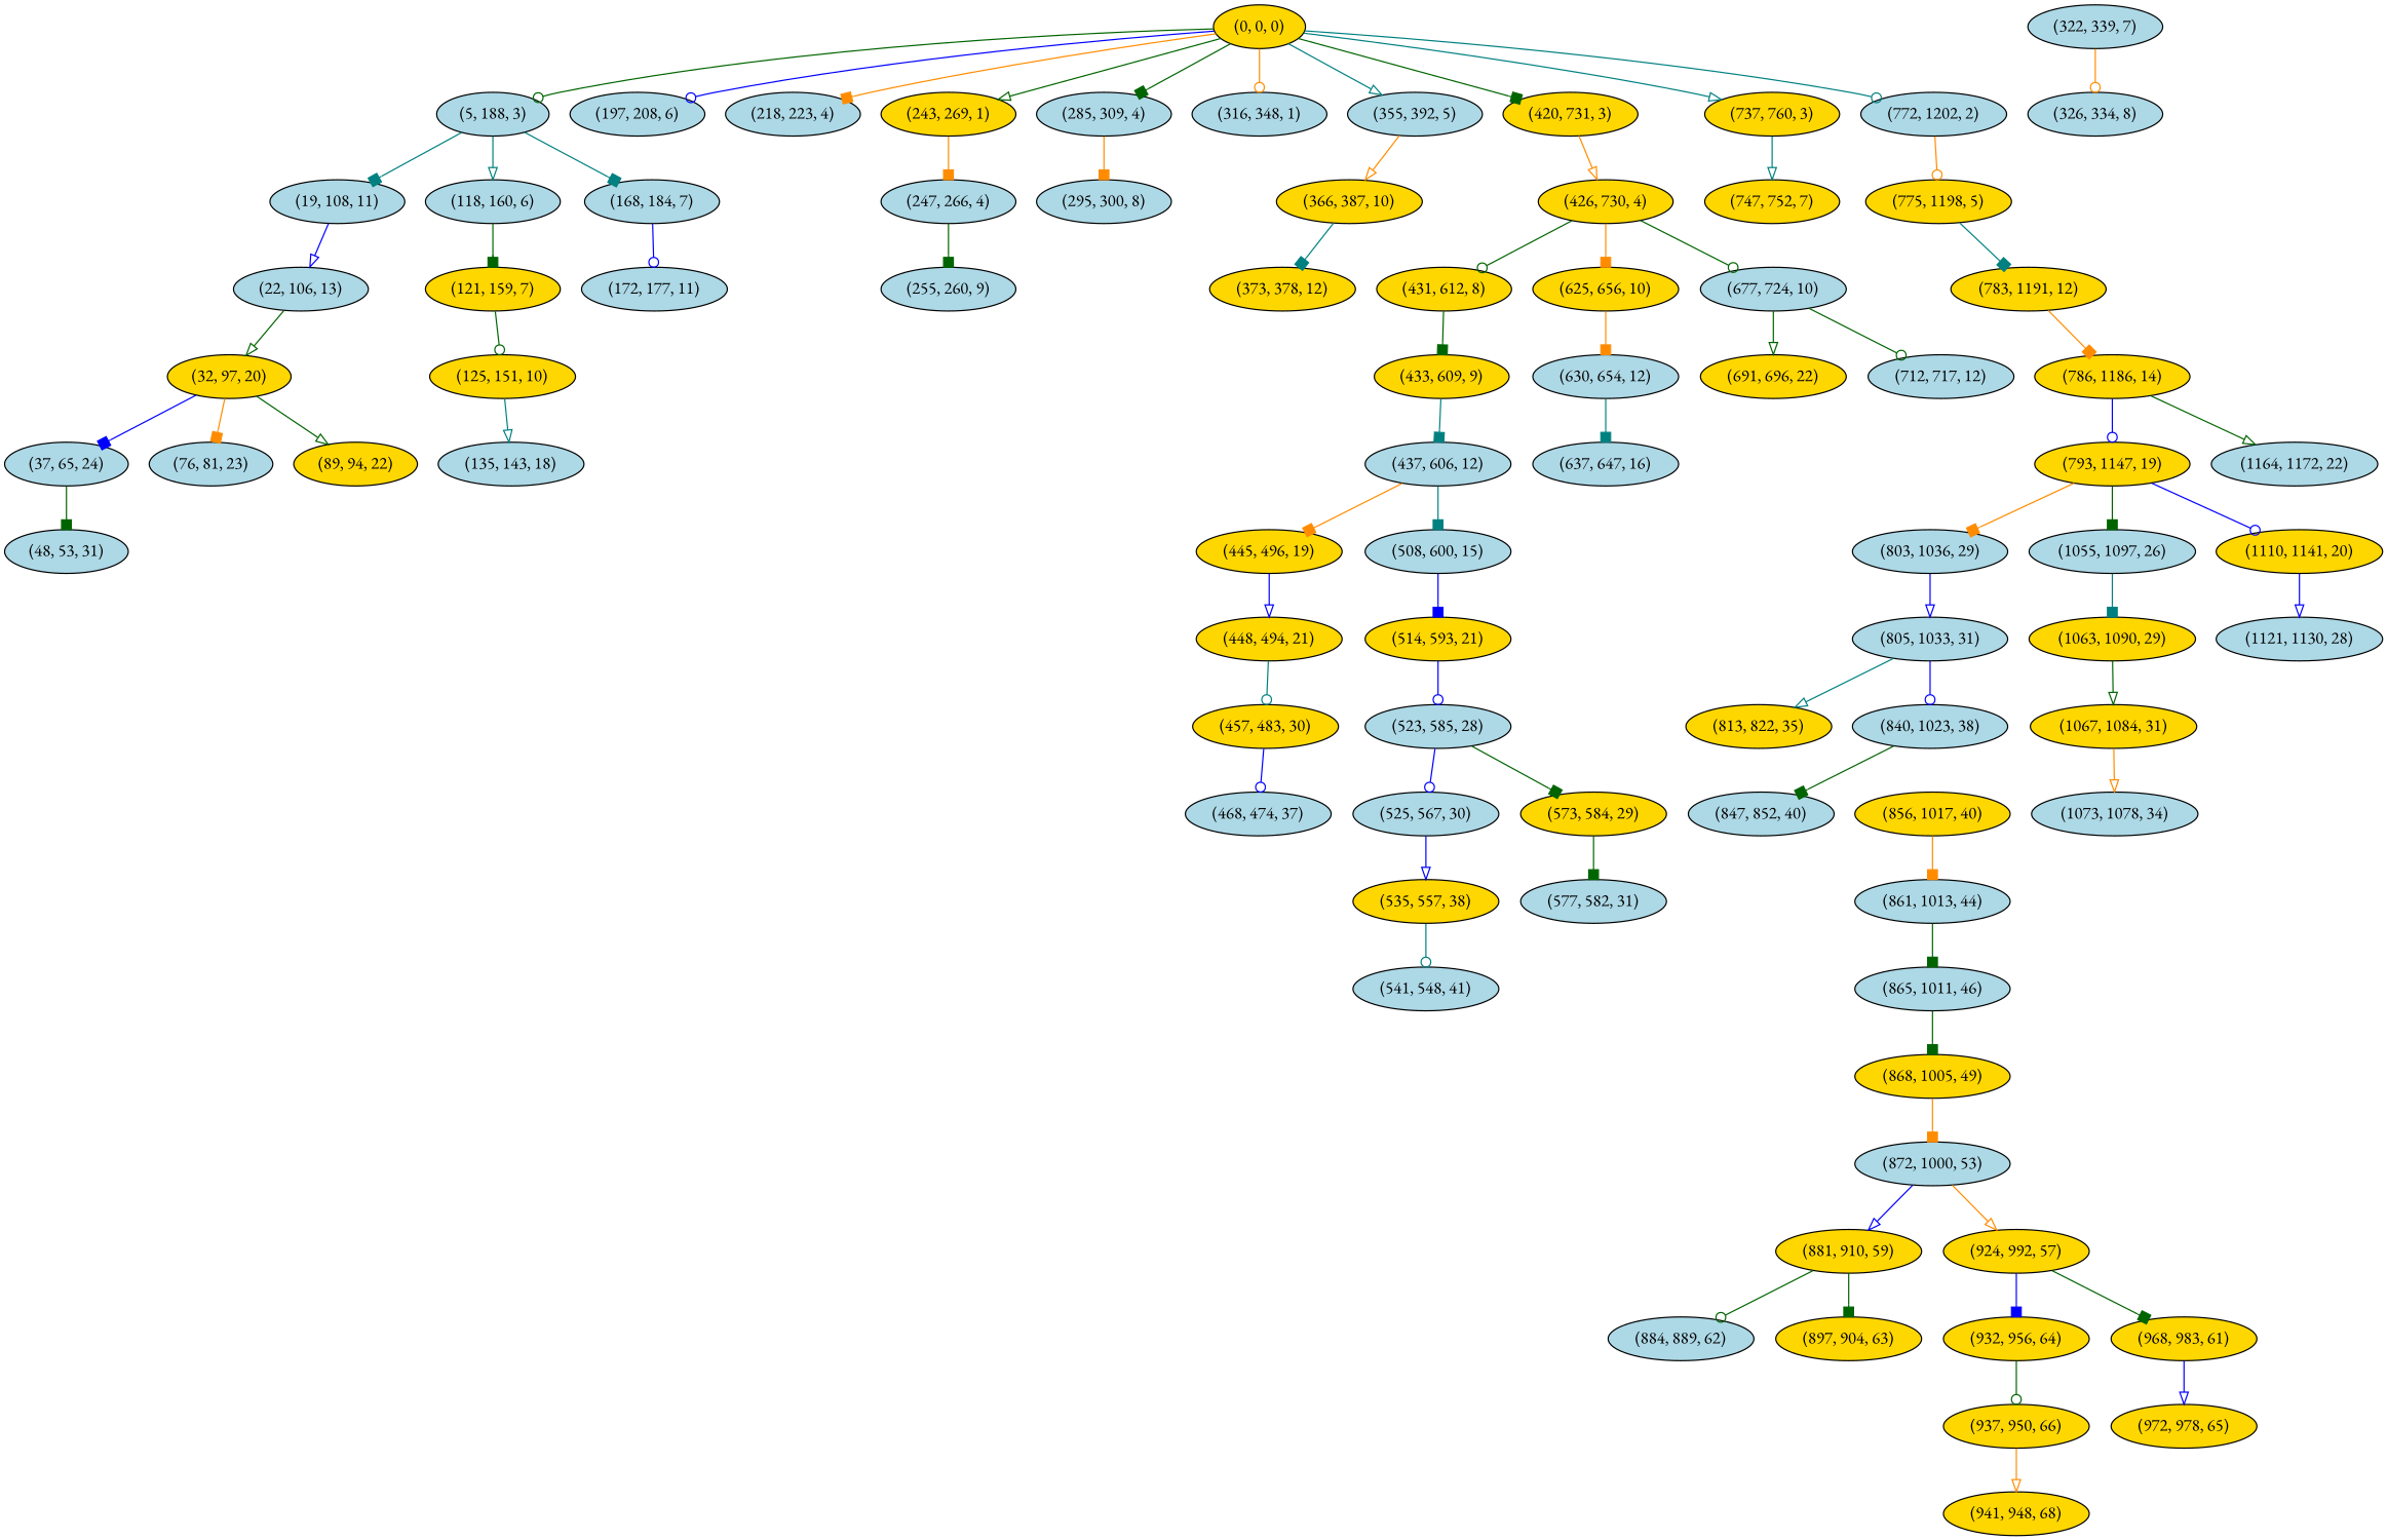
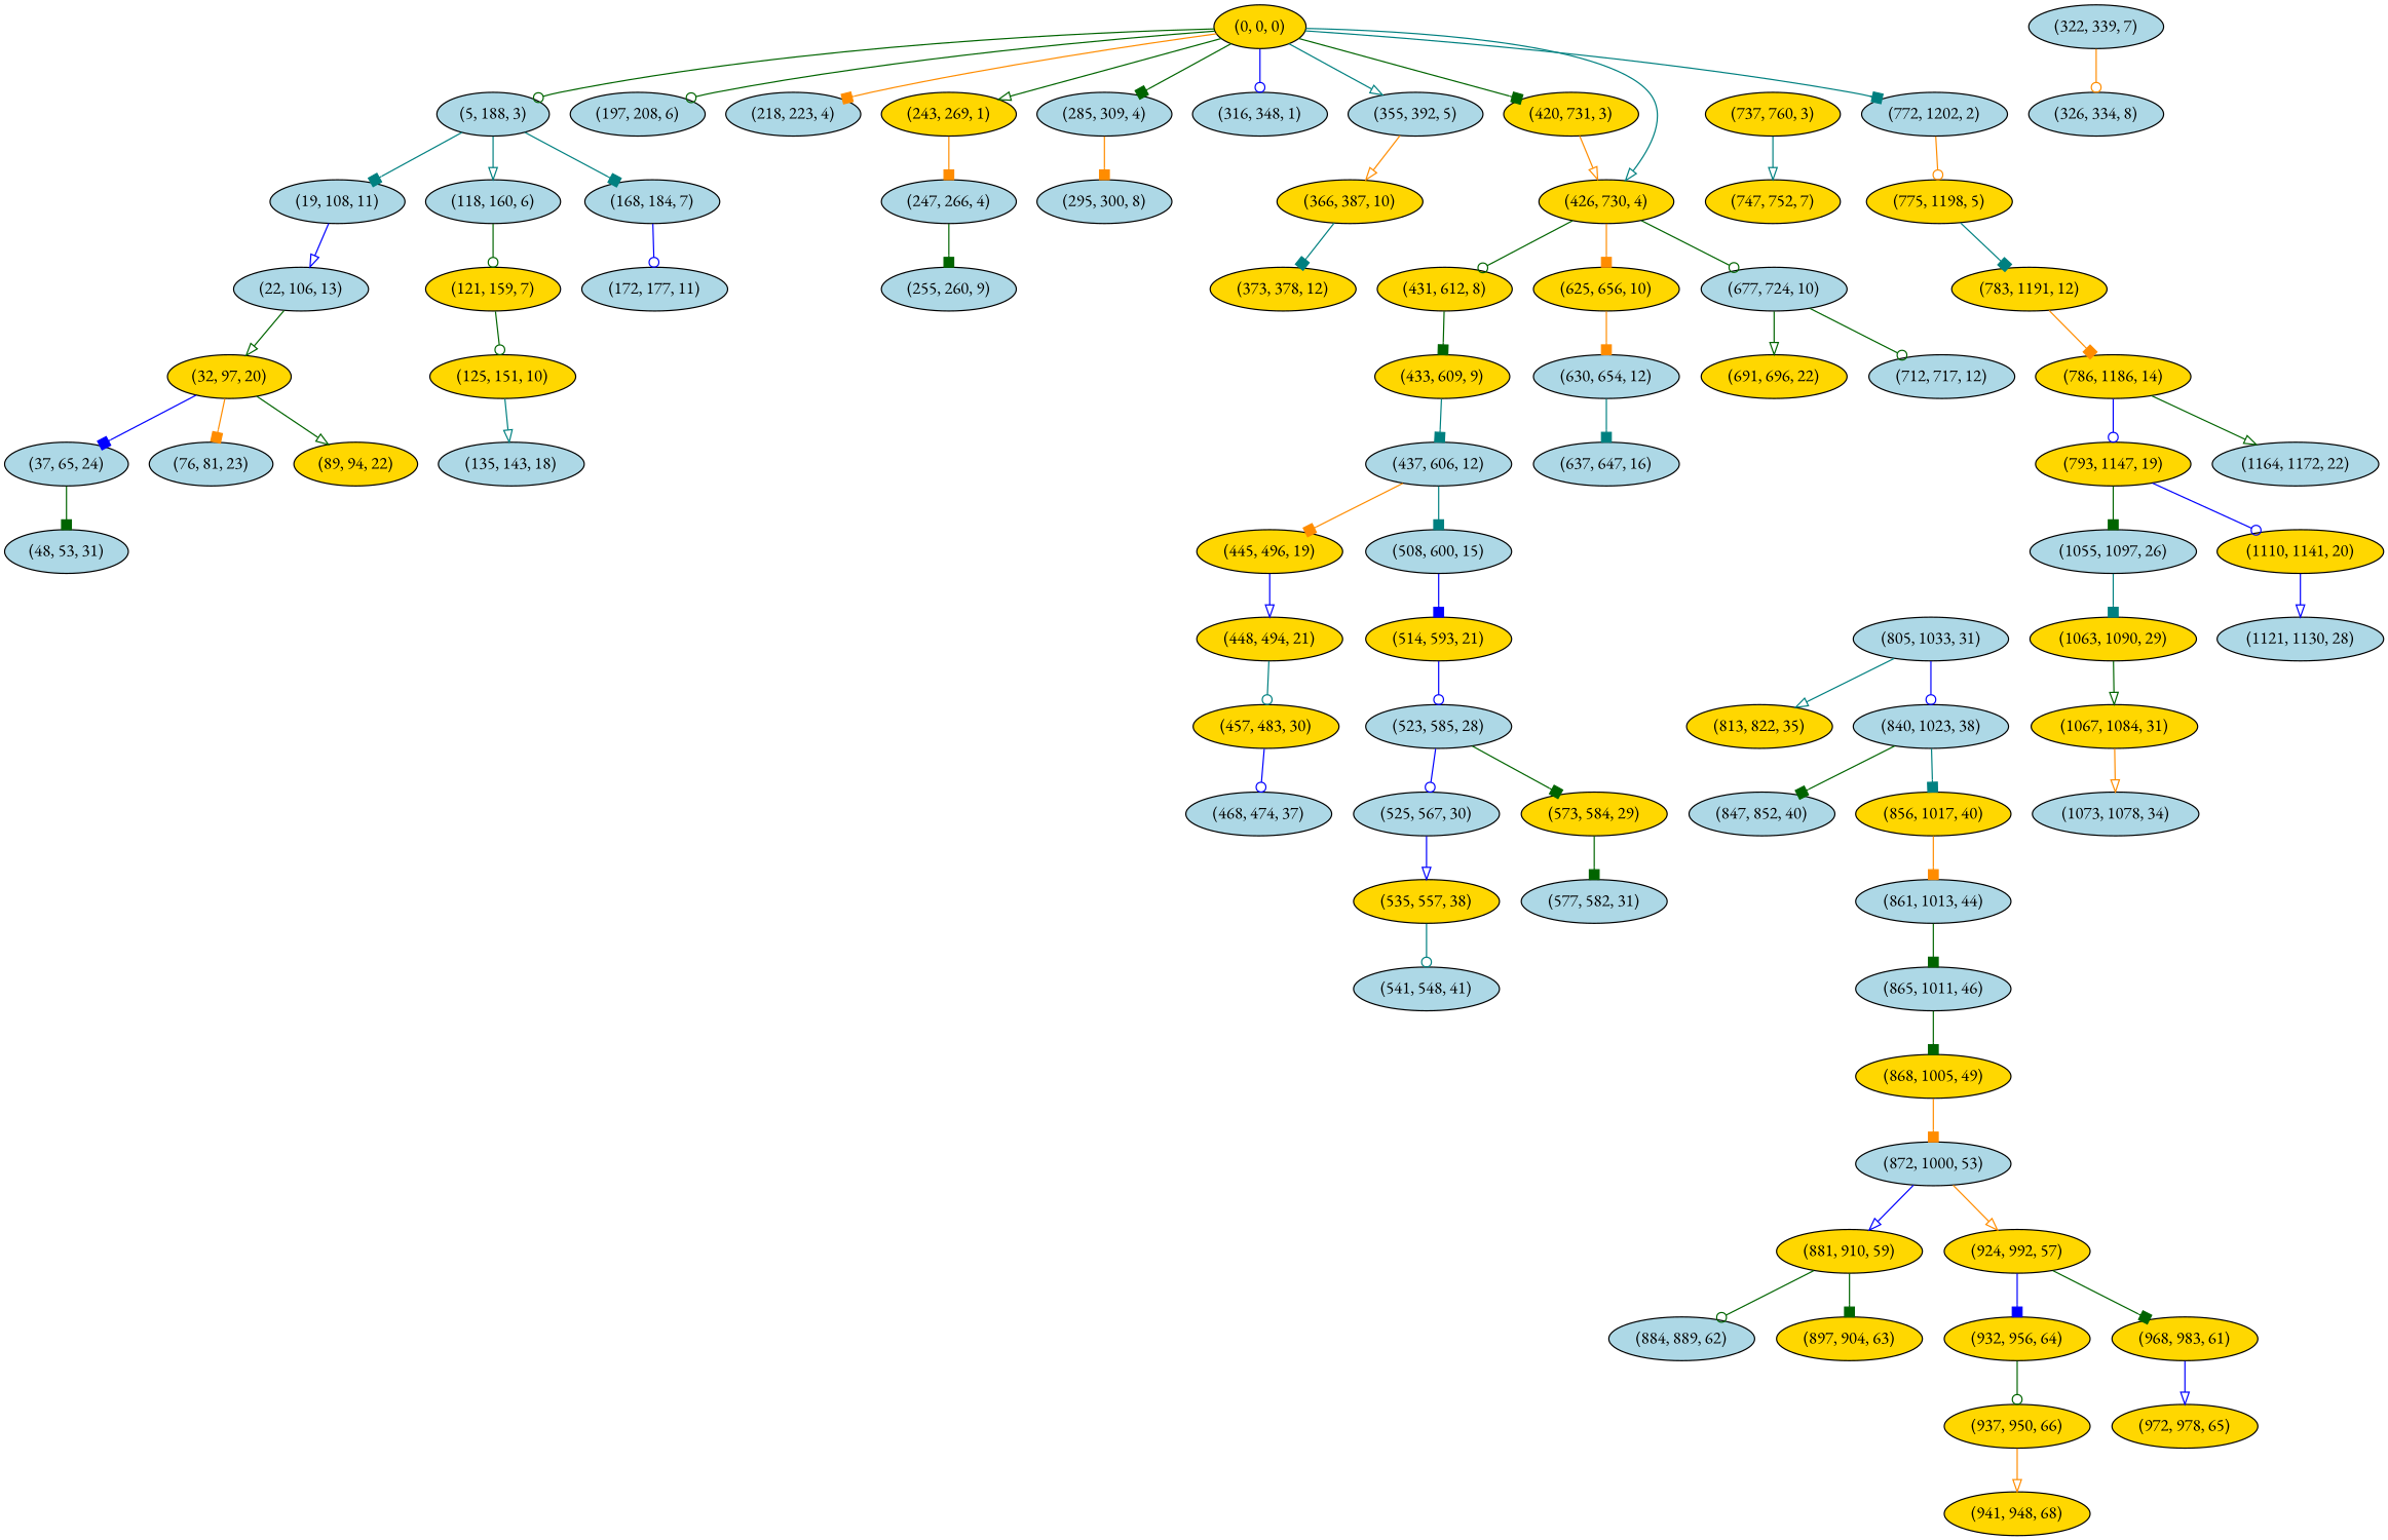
  digraph {
    fontname="EB Garamond"
    node [fillcolor=lightblue fontname="EB Garamond" style=filled]
    edge [arrowhead=box color=darkgreen fontname="EB Garamond"]
    "(0, 0, 0)" [fillcolor=gold]
    "(5, 188, 3)"
    "(197, 208, 6)"
    "(218, 223, 4)"
    "(243, 269, 1)" [fillcolor=gold]
    "(285, 309, 4)"
    "(316, 348, 1)"
    "(355, 392, 5)"
    "(420, 731, 3)" [fillcolor=gold]
    "(737, 760, 3)" [fillcolor=gold]
    "(772, 1202, 2)"
    "(19, 108, 11)"
    "(118, 160, 6)"
    "(168, 184, 7)"
    "(247, 266, 4)"
    "(295, 300, 8)"
    "(366, 387, 10)" [fillcolor=gold]
    "(426, 730, 4)" [fillcolor=gold]
    "(747, 752, 7)" [fillcolor=gold]
    "(775, 1198, 5)" [fillcolor=gold]
    "(22, 106, 13)"
    "(121, 159, 7)" [fillcolor=gold]
    "(172, 177, 11)"
    "(32, 97, 20)" [fillcolor=gold]
    "(37, 65, 24)"
    "(76, 81, 23)"
    "(89, 94, 22)" [fillcolor=gold]
    "(48, 53, 31)"
    "(125, 151, 10)" [fillcolor=gold]
    "(135, 143, 18)"
    "(255, 260, 9)"
    "(322, 339, 7)"
    "(326, 334, 8)"
    "(373, 378, 12)" [fillcolor=gold]
    "(431, 612, 8)" [fillcolor=gold]
    "(625, 656, 10)" [fillcolor=gold]
    "(677, 724, 10)"
    "(433, 609, 9)" [fillcolor=gold]
    "(630, 654, 12)"
    "(691, 696, 22)" [fillcolor=gold]
    "(712, 717, 12)"
    "(437, 606, 12)"
    "(445, 496, 19)" [fillcolor=gold]
    "(508, 600, 15)"
    "(448, 494, 21)" [fillcolor=gold]
    "(514, 593, 21)" [fillcolor=gold]
    "(457, 483, 30)" [fillcolor=gold]
    "(468, 474, 37)"
    "(523, 585, 28)"
    "(525, 567, 30)"
    "(573, 584, 29)" [fillcolor=gold]
    "(535, 557, 38)" [fillcolor=gold]
    "(577, 582, 31)"
    "(541, 548, 41)"
    "(637, 647, 16)"
    "(783, 1191, 12)" [fillcolor=gold]
    "(786, 1186, 14)" [fillcolor=gold]
    "(793, 1147, 19)" [fillcolor=gold]
    "(1164, 1172, 22)"
-   "(803, 1036, 29)"
    "(1055, 1097, 26)"
    "(1110, 1141, 20)" [fillcolor=gold]
    "(805, 1033, 31)"
    "(1063, 1090, 29)" [fillcolor=gold]
    "(1121, 1130, 28)"
    "(813, 822, 35)" [fillcolor=gold]
    "(840, 1023, 38)"
    "(847, 852, 40)"
    "(856, 1017, 40)" [fillcolor=gold]
    "(861, 1013, 44)"
    "(865, 1011, 46)"
    "(868, 1005, 49)" [fillcolor=gold]
    "(872, 1000, 53)"
    "(881, 910, 59)" [fillcolor=gold]
    "(924, 992, 57)" [fillcolor=gold]
    "(884, 889, 62)"
    "(897, 904, 63)" [fillcolor=gold]
    "(932, 956, 64)" [fillcolor=gold]
    "(968, 983, 61)" [fillcolor=gold]
    "(937, 950, 66)" [fillcolor=gold]
    "(972, 978, 65)" [fillcolor=gold]
    "(941, 948, 68)" [fillcolor=gold]
    "(1067, 1084, 31)" [fillcolor=gold]
    "(1073, 1078, 34)"
    "(0, 0, 0)" -> "(5, 188, 3)" [arrowhead=odot]
-   "(0, 0, 0)" -> "(197, 208, 6)" [arrowhead=odot color=blue]
+   "(0, 0, 0)" -> "(197, 208, 6)" [arrowhead=odot]
    "(0, 0, 0)" -> "(218, 223, 4)" [color=darkorange]
    "(0, 0, 0)" -> "(243, 269, 1)" [arrowhead=onormal]
    "(0, 0, 0)" -> "(285, 309, 4)"
-   "(0, 0, 0)" -> "(316, 348, 1)" [arrowhead=odot color=darkorange]
+   "(0, 0, 0)" -> "(316, 348, 1)" [arrowhead=odot color=blue]
    "(0, 0, 0)" -> "(355, 392, 5)" [arrowhead=onormal color=teal]
    "(0, 0, 0)" -> "(420, 731, 3)"
-   "(0, 0, 0)" -> "(737, 760, 3)" [arrowhead=onormal color=teal]
-   "(0, 0, 0)" -> "(772, 1202, 2)" [arrowhead=odot color=teal]
+   "(0, 0, 0)" -> "(426, 730, 4)" [arrowhead=onormal color=teal]
+   "(0, 0, 0)" -> "(772, 1202, 2)" [color=teal]
    "(5, 188, 3)" -> "(19, 108, 11)" [color=teal]
    "(5, 188, 3)" -> "(118, 160, 6)" [arrowhead=onormal color=teal]
    "(5, 188, 3)" -> "(168, 184, 7)" [color=teal]
    "(243, 269, 1)" -> "(247, 266, 4)" [color=darkorange]
    "(285, 309, 4)" -> "(295, 300, 8)" [color=darkorange]
    "(355, 392, 5)" -> "(366, 387, 10)" [arrowhead=onormal color=darkorange]
    "(420, 731, 3)" -> "(426, 730, 4)" [arrowhead=onormal color=darkorange]
    "(737, 760, 3)" -> "(747, 752, 7)" [arrowhead=onormal color=teal]
    "(772, 1202, 2)" -> "(775, 1198, 5)" [arrowhead=odot color=darkorange]
    "(19, 108, 11)" -> "(22, 106, 13)" [arrowhead=onormal color=blue]
-   "(118, 160, 6)" -> "(121, 159, 7)"
+   "(118, 160, 6)" -> "(121, 159, 7)" [arrowhead=odot]
    "(168, 184, 7)" -> "(172, 177, 11)" [arrowhead=odot color=blue]
    "(247, 266, 4)" -> "(255, 260, 9)"
    "(366, 387, 10)" -> "(373, 378, 12)" [color=teal]
    "(426, 730, 4)" -> "(431, 612, 8)" [arrowhead=odot]
    "(426, 730, 4)" -> "(625, 656, 10)" [color=darkorange]
    "(426, 730, 4)" -> "(677, 724, 10)" [arrowhead=odot]
    "(775, 1198, 5)" -> "(783, 1191, 12)" [color=teal]
    "(22, 106, 13)" -> "(32, 97, 20)" [arrowhead=onormal]
    "(121, 159, 7)" -> "(125, 151, 10)" [arrowhead=odot]
    "(32, 97, 20)" -> "(37, 65, 24)" [color=blue]
    "(32, 97, 20)" -> "(76, 81, 23)" [color=darkorange]
    "(32, 97, 20)" -> "(89, 94, 22)" [arrowhead=onormal]
    "(37, 65, 24)" -> "(48, 53, 31)"
    "(125, 151, 10)" -> "(135, 143, 18)" [arrowhead=onormal color=teal]
    "(322, 339, 7)" -> "(326, 334, 8)" [arrowhead=odot color=darkorange]
    "(431, 612, 8)" -> "(433, 609, 9)"
    "(625, 656, 10)" -> "(630, 654, 12)" [color=darkorange]
    "(677, 724, 10)" -> "(691, 696, 22)" [arrowhead=onormal]
    "(677, 724, 10)" -> "(712, 717, 12)" [arrowhead=odot]
    "(433, 609, 9)" -> "(437, 606, 12)" [color=teal]
    "(630, 654, 12)" -> "(637, 647, 16)" [color=teal]
    "(437, 606, 12)" -> "(445, 496, 19)" [color=darkorange]
    "(437, 606, 12)" -> "(508, 600, 15)" [color=teal]
    "(445, 496, 19)" -> "(448, 494, 21)" [arrowhead=onormal color=blue]
    "(508, 600, 15)" -> "(514, 593, 21)" [color=blue]
    "(448, 494, 21)" -> "(457, 483, 30)" [arrowhead=odot color=teal]
    "(514, 593, 21)" -> "(523, 585, 28)" [arrowhead=odot color=blue]
    "(457, 483, 30)" -> "(468, 474, 37)" [arrowhead=odot color=blue]
    "(523, 585, 28)" -> "(525, 567, 30)" [arrowhead=odot color=blue]
    "(523, 585, 28)" -> "(573, 584, 29)"
    "(525, 567, 30)" -> "(535, 557, 38)" [arrowhead=onormal color=blue]
    "(573, 584, 29)" -> "(577, 582, 31)"
    "(535, 557, 38)" -> "(541, 548, 41)" [arrowhead=odot color=teal]
    "(783, 1191, 12)" -> "(786, 1186, 14)" [color=darkorange]
    "(786, 1186, 14)" -> "(793, 1147, 19)" [arrowhead=odot color=blue]
    "(786, 1186, 14)" -> "(1164, 1172, 22)" [arrowhead=onormal]
-   "(793, 1147, 19)" -> "(803, 1036, 29)" [color=darkorange]
    "(793, 1147, 19)" -> "(1055, 1097, 26)"
    "(793, 1147, 19)" -> "(1110, 1141, 20)" [arrowhead=odot color=blue]
-   "(803, 1036, 29)" -> "(805, 1033, 31)" [arrowhead=onormal color=blue]
    "(1055, 1097, 26)" -> "(1063, 1090, 29)" [color=teal]
    "(1110, 1141, 20)" -> "(1121, 1130, 28)" [arrowhead=onormal color=blue]
    "(805, 1033, 31)" -> "(813, 822, 35)" [arrowhead=onormal color=teal]
    "(805, 1033, 31)" -> "(840, 1023, 38)" [arrowhead=odot color=blue]
    "(1063, 1090, 29)" -> "(1067, 1084, 31)" [arrowhead=onormal]
    "(840, 1023, 38)" -> "(847, 852, 40)"
+   "(840, 1023, 38)" -> "(856, 1017, 40)" [color=teal]
    "(856, 1017, 40)" -> "(861, 1013, 44)" [color=darkorange]
    "(861, 1013, 44)" -> "(865, 1011, 46)"
    "(865, 1011, 46)" -> "(868, 1005, 49)"
    "(868, 1005, 49)" -> "(872, 1000, 53)" [color=darkorange]
    "(872, 1000, 53)" -> "(881, 910, 59)" [arrowhead=onormal color=blue]
    "(872, 1000, 53)" -> "(924, 992, 57)" [arrowhead=onormal color=darkorange]
    "(881, 910, 59)" -> "(884, 889, 62)" [arrowhead=odot]
    "(881, 910, 59)" -> "(897, 904, 63)"
    "(924, 992, 57)" -> "(932, 956, 64)" [color=blue]
    "(924, 992, 57)" -> "(968, 983, 61)"
    "(932, 956, 64)" -> "(937, 950, 66)" [arrowhead=odot]
    "(968, 983, 61)" -> "(972, 978, 65)" [arrowhead=onormal color=blue]
    "(937, 950, 66)" -> "(941, 948, 68)" [arrowhead=onormal color=darkorange]
    "(1067, 1084, 31)" -> "(1073, 1078, 34)" [arrowhead=onormal color=darkorange]
  }
